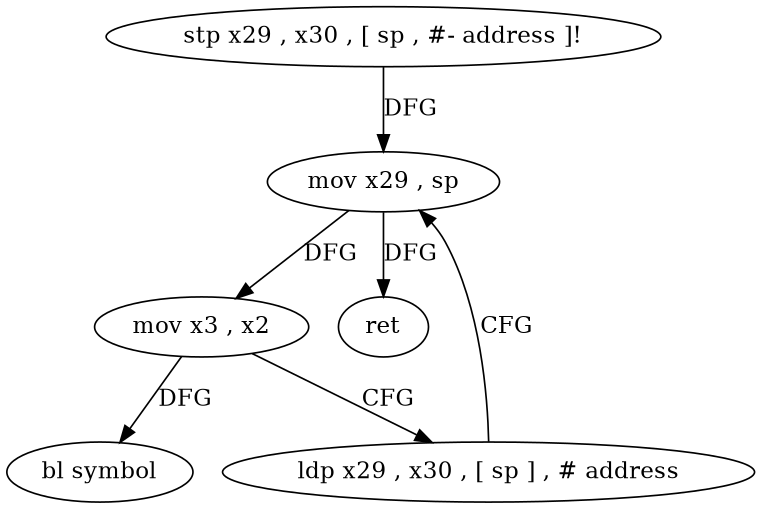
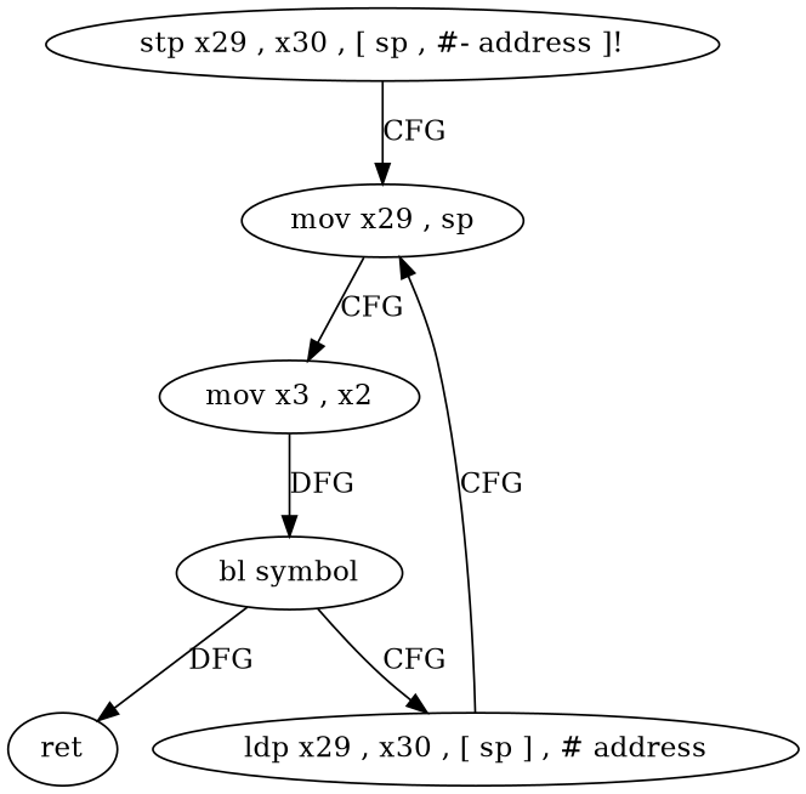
  digraph {
    n1 [label="stp x29 , x30 , [ sp , #- address ]!"]
    n2 [label="mov x29 , sp"]
    n3 [label="mov x3 , x2"]
    n4 [label="bl symbol"]
    n5 [label="ldp x29 , x30 , [ sp ] , # address"]
    n6 [label=ret]
-   n1 -> n2 [label=DFG]
-   n2 -> n3 [label=DFG]
+   n1 -> n2 [label=CFG]
+   n2 -> n3 [label=CFG]
    n3 -> n4 [label=DFG]
-   n3 -> n5 [label=CFG]
-   n2 -> n6 [label=DFG]
+   n4 -> n5 [label=CFG]
+   n4 -> n6 [label=DFG]
    n5 -> n2 [label=CFG]
  }
